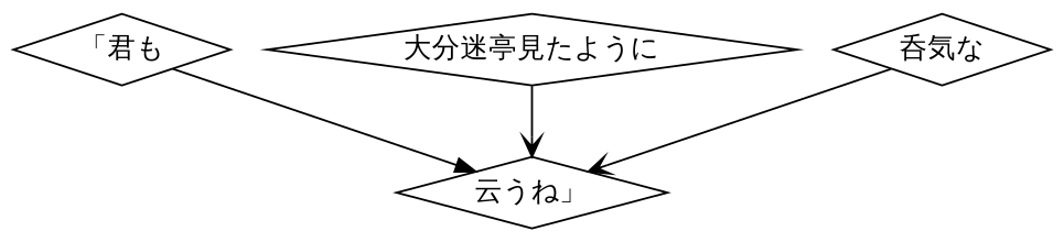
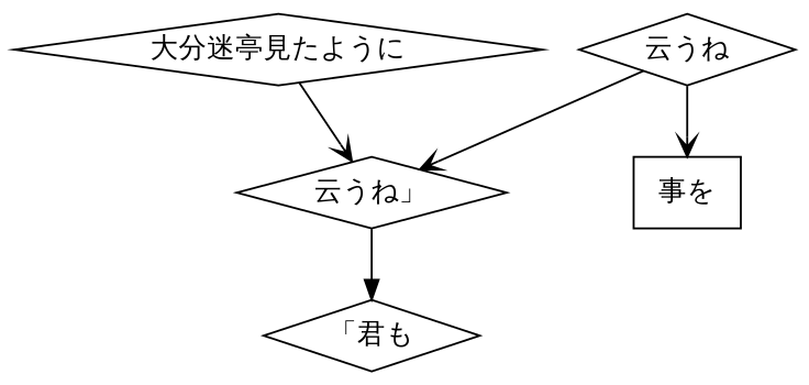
  digraph {
    fontname="Roboto Condensed"
    node [fontname="Roboto Condensed" shape=diamond]
    edge [arrowhead=vee fontname="Roboto Condensed"]
    n1 [label="「君も"]
    n2 [label="云うね」"]
    n3 [label="大分迷亭見たように"]
-   n4 [label="呑気な"]
-   n1 -> n2 [arrowhead=normal]
+   n4 [label="云うね"]
+   n5 [label="事を" shape=box]
+   n2 -> n1 [arrowhead=normal]
    n3 -> n2
    n4 -> n2
+   n4 -> n5
  }
